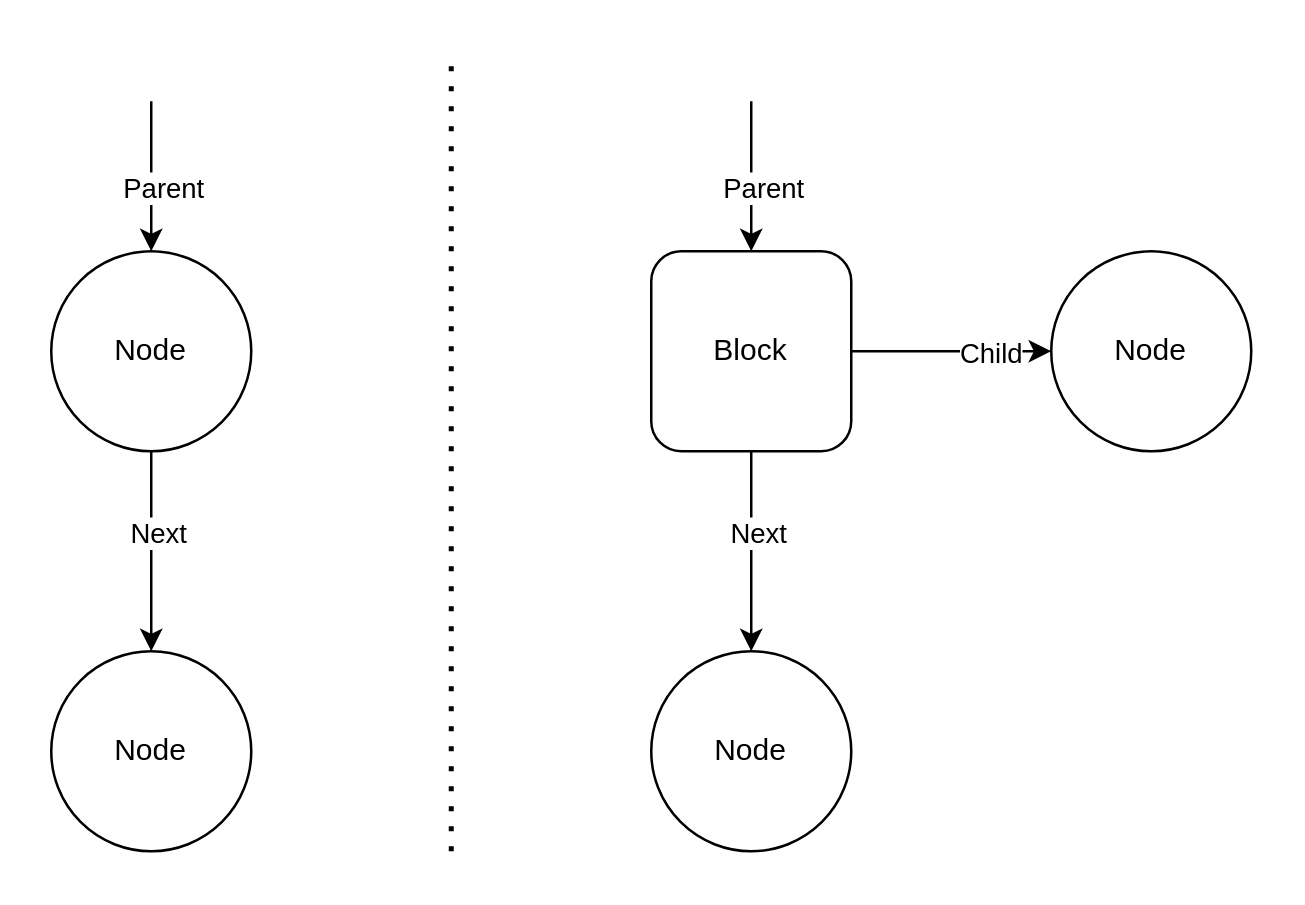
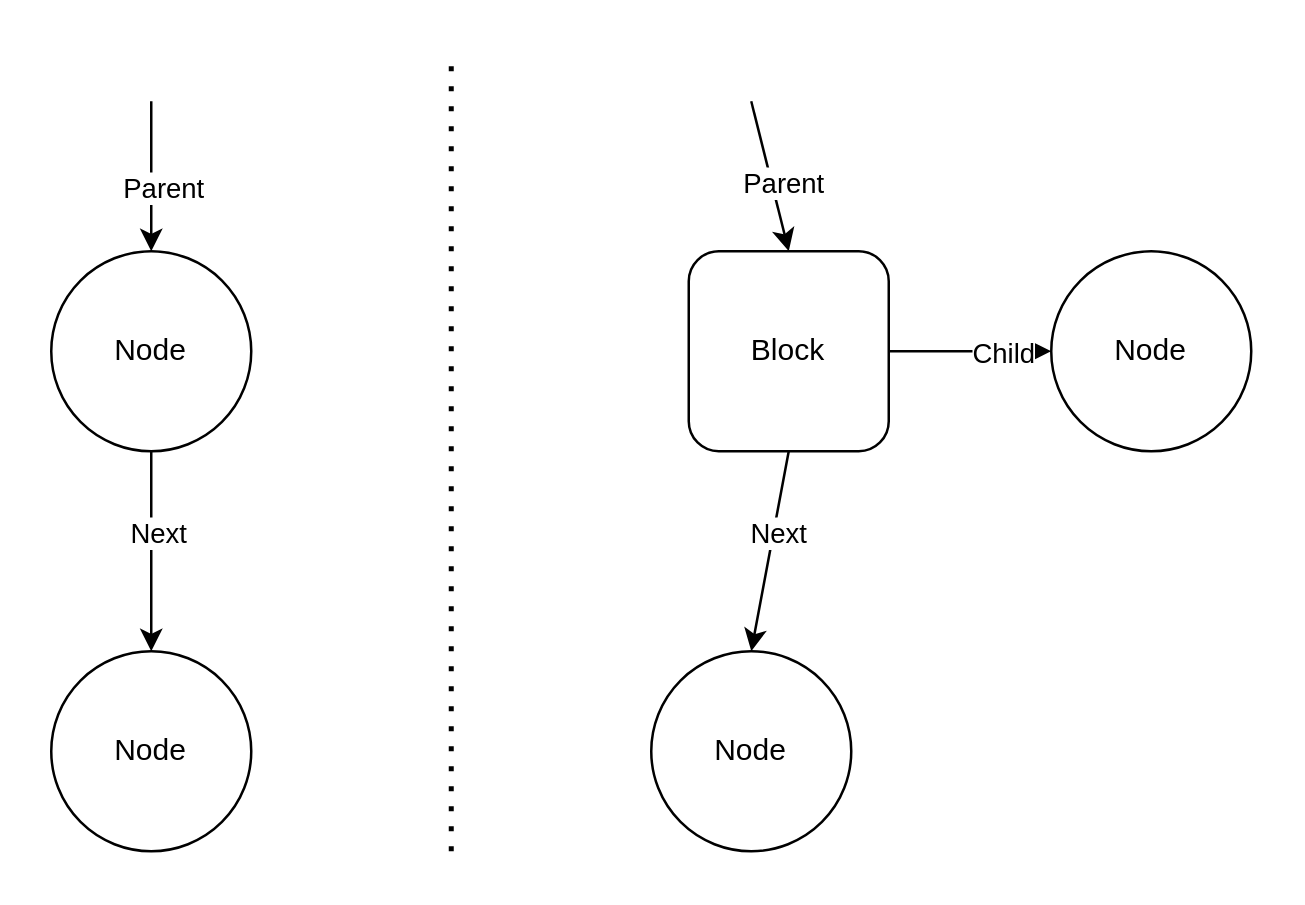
  <mxCell id="0" />
  <mxCell id="1" parent="0" />
  <mxCell id="2" value="Node" style="ellipse;whiteSpace=wrap;html=1;aspect=fixed;" parent="1" vertex="1"><mxGeometry x="20" y="100" width="80" height="80" as="geometry" /></mxCell>
  <mxCell id="3" value="Node" style="ellipse;whiteSpace=wrap;html=1;aspect=fixed;" parent="1" vertex="1"><mxGeometry x="20" y="260" width="80" height="80" as="geometry" /></mxCell>
  <mxCell id="4" value="" style="endArrow=classic;html=1;exitX=0.5;exitY=1;exitDx=0;exitDy=0;exitPerimeter=0;entryX=0.5;entryY=0;entryDx=0;entryDy=0;" parent="1" target="2" edge="1"><mxGeometry width="50" height="50" relative="1" as="geometry"><mxPoint x="60" y="40" as="sourcePoint" /><mxPoint x="450" y="180" as="targetPoint" /></mxGeometry></mxCell>
  <mxCell id="5" value="Parent" style="edgeLabel;html=1;align=center;verticalAlign=middle;resizable=0;points=[];" parent="4" vertex="1" connectable="0"><mxGeometry x="0.133" y="4" relative="1" as="geometry"><mxPoint as="offset" /></mxGeometry></mxCell>
  <mxCell id="6" value="" style="endArrow=classic;html=1;entryX=0.5;entryY=0;entryDx=0;entryDy=0;exitX=0.5;exitY=1;exitDx=0;exitDy=0;" parent="1" source="2" target="3" edge="1"><mxGeometry width="50" height="50" relative="1" as="geometry"><mxPoint x="400" y="230" as="sourcePoint" /><mxPoint x="450" y="180" as="targetPoint" /></mxGeometry></mxCell>
  <mxCell id="7" value="Next" style="edgeLabel;html=1;align=center;verticalAlign=middle;resizable=0;points=[];" parent="6" vertex="1" connectable="0"><mxGeometry x="-0.2" y="2" relative="1" as="geometry"><mxPoint as="offset" /></mxGeometry></mxCell>
  <mxCell id="8" value="Node" style="ellipse;whiteSpace=wrap;html=1;aspect=fixed;" parent="1" vertex="1"><mxGeometry x="420" y="100" width="80" height="80" as="geometry" /></mxCell>
  <mxCell id="9" value="Node" style="ellipse;whiteSpace=wrap;html=1;aspect=fixed;" parent="1" vertex="1"><mxGeometry x="260" y="260" width="80" height="80" as="geometry" /></mxCell>
  <mxCell id="10" value="" style="endArrow=classic;html=1;exitX=0.5;exitY=1;exitDx=0;exitDy=0;exitPerimeter=0;entryX=0.5;entryY=0;entryDx=0;entryDy=0;" parent="1" target="14" edge="1"><mxGeometry width="50" height="50" relative="1" as="geometry"><mxPoint x="300" y="40" as="sourcePoint" /><mxPoint x="690" y="180" as="targetPoint" /></mxGeometry></mxCell>
  <mxCell id="11" value="Parent" style="edgeLabel;html=1;align=center;verticalAlign=middle;resizable=0;points=[];" parent="10" vertex="1" connectable="0"><mxGeometry x="0.133" y="4" relative="1" as="geometry"><mxPoint as="offset" /></mxGeometry></mxCell>
  <mxCell id="12" value="" style="endArrow=classic;html=1;entryX=0.5;entryY=0;entryDx=0;entryDy=0;exitX=0.5;exitY=1;exitDx=0;exitDy=0;" parent="1" source="14" target="9" edge="1"><mxGeometry width="50" height="50" relative="1" as="geometry"><mxPoint x="640" y="230" as="sourcePoint" /><mxPoint x="690" y="180" as="targetPoint" /></mxGeometry></mxCell>
  <mxCell id="13" value="Next" style="edgeLabel;html=1;align=center;verticalAlign=middle;resizable=0;points=[];" parent="12" vertex="1" connectable="0"><mxGeometry x="-0.2" y="2" relative="1" as="geometry"><mxPoint as="offset" /></mxGeometry></mxCell>
- <mxCell id="14" value="Block" style="rounded=1;whiteSpace=wrap;html=1;" parent="1" vertex="1"><mxGeometry x="260" y="100" width="80" height="80" as="geometry" /></mxCell>
+ <mxCell id="14" value="Block" style="rounded=1;whiteSpace=wrap;html=1;" parent="1" vertex="1"><mxGeometry x="275" y="100" width="80" height="80" as="geometry" /></mxCell>
  <mxCell id="15" value="" style="endArrow=classic;html=1;exitX=1;exitY=0.5;exitDx=0;exitDy=0;entryX=0;entryY=0.5;entryDx=0;entryDy=0;" parent="1" source="14" target="8" edge="1"><mxGeometry width="50" height="50" relative="1" as="geometry"><mxPoint x="480" y="260" as="sourcePoint" /><mxPoint x="530" y="210" as="targetPoint" /></mxGeometry></mxCell>
  <mxCell id="16" value="Child" style="edgeLabel;html=1;align=center;verticalAlign=middle;resizable=0;points=[];" parent="15" vertex="1" connectable="0"><mxGeometry x="0.375" relative="1" as="geometry"><mxPoint as="offset" /></mxGeometry></mxCell>
  <mxCell id="17" value="" style="endArrow=none;dashed=1;html=1;dashPattern=1 3;strokeWidth=2;" parent="1" edge="1"><mxGeometry width="50" height="50" relative="1" as="geometry"><mxPoint x="180" y="340" as="sourcePoint" /><mxPoint x="180" y="20" as="targetPoint" /></mxGeometry></mxCell>
